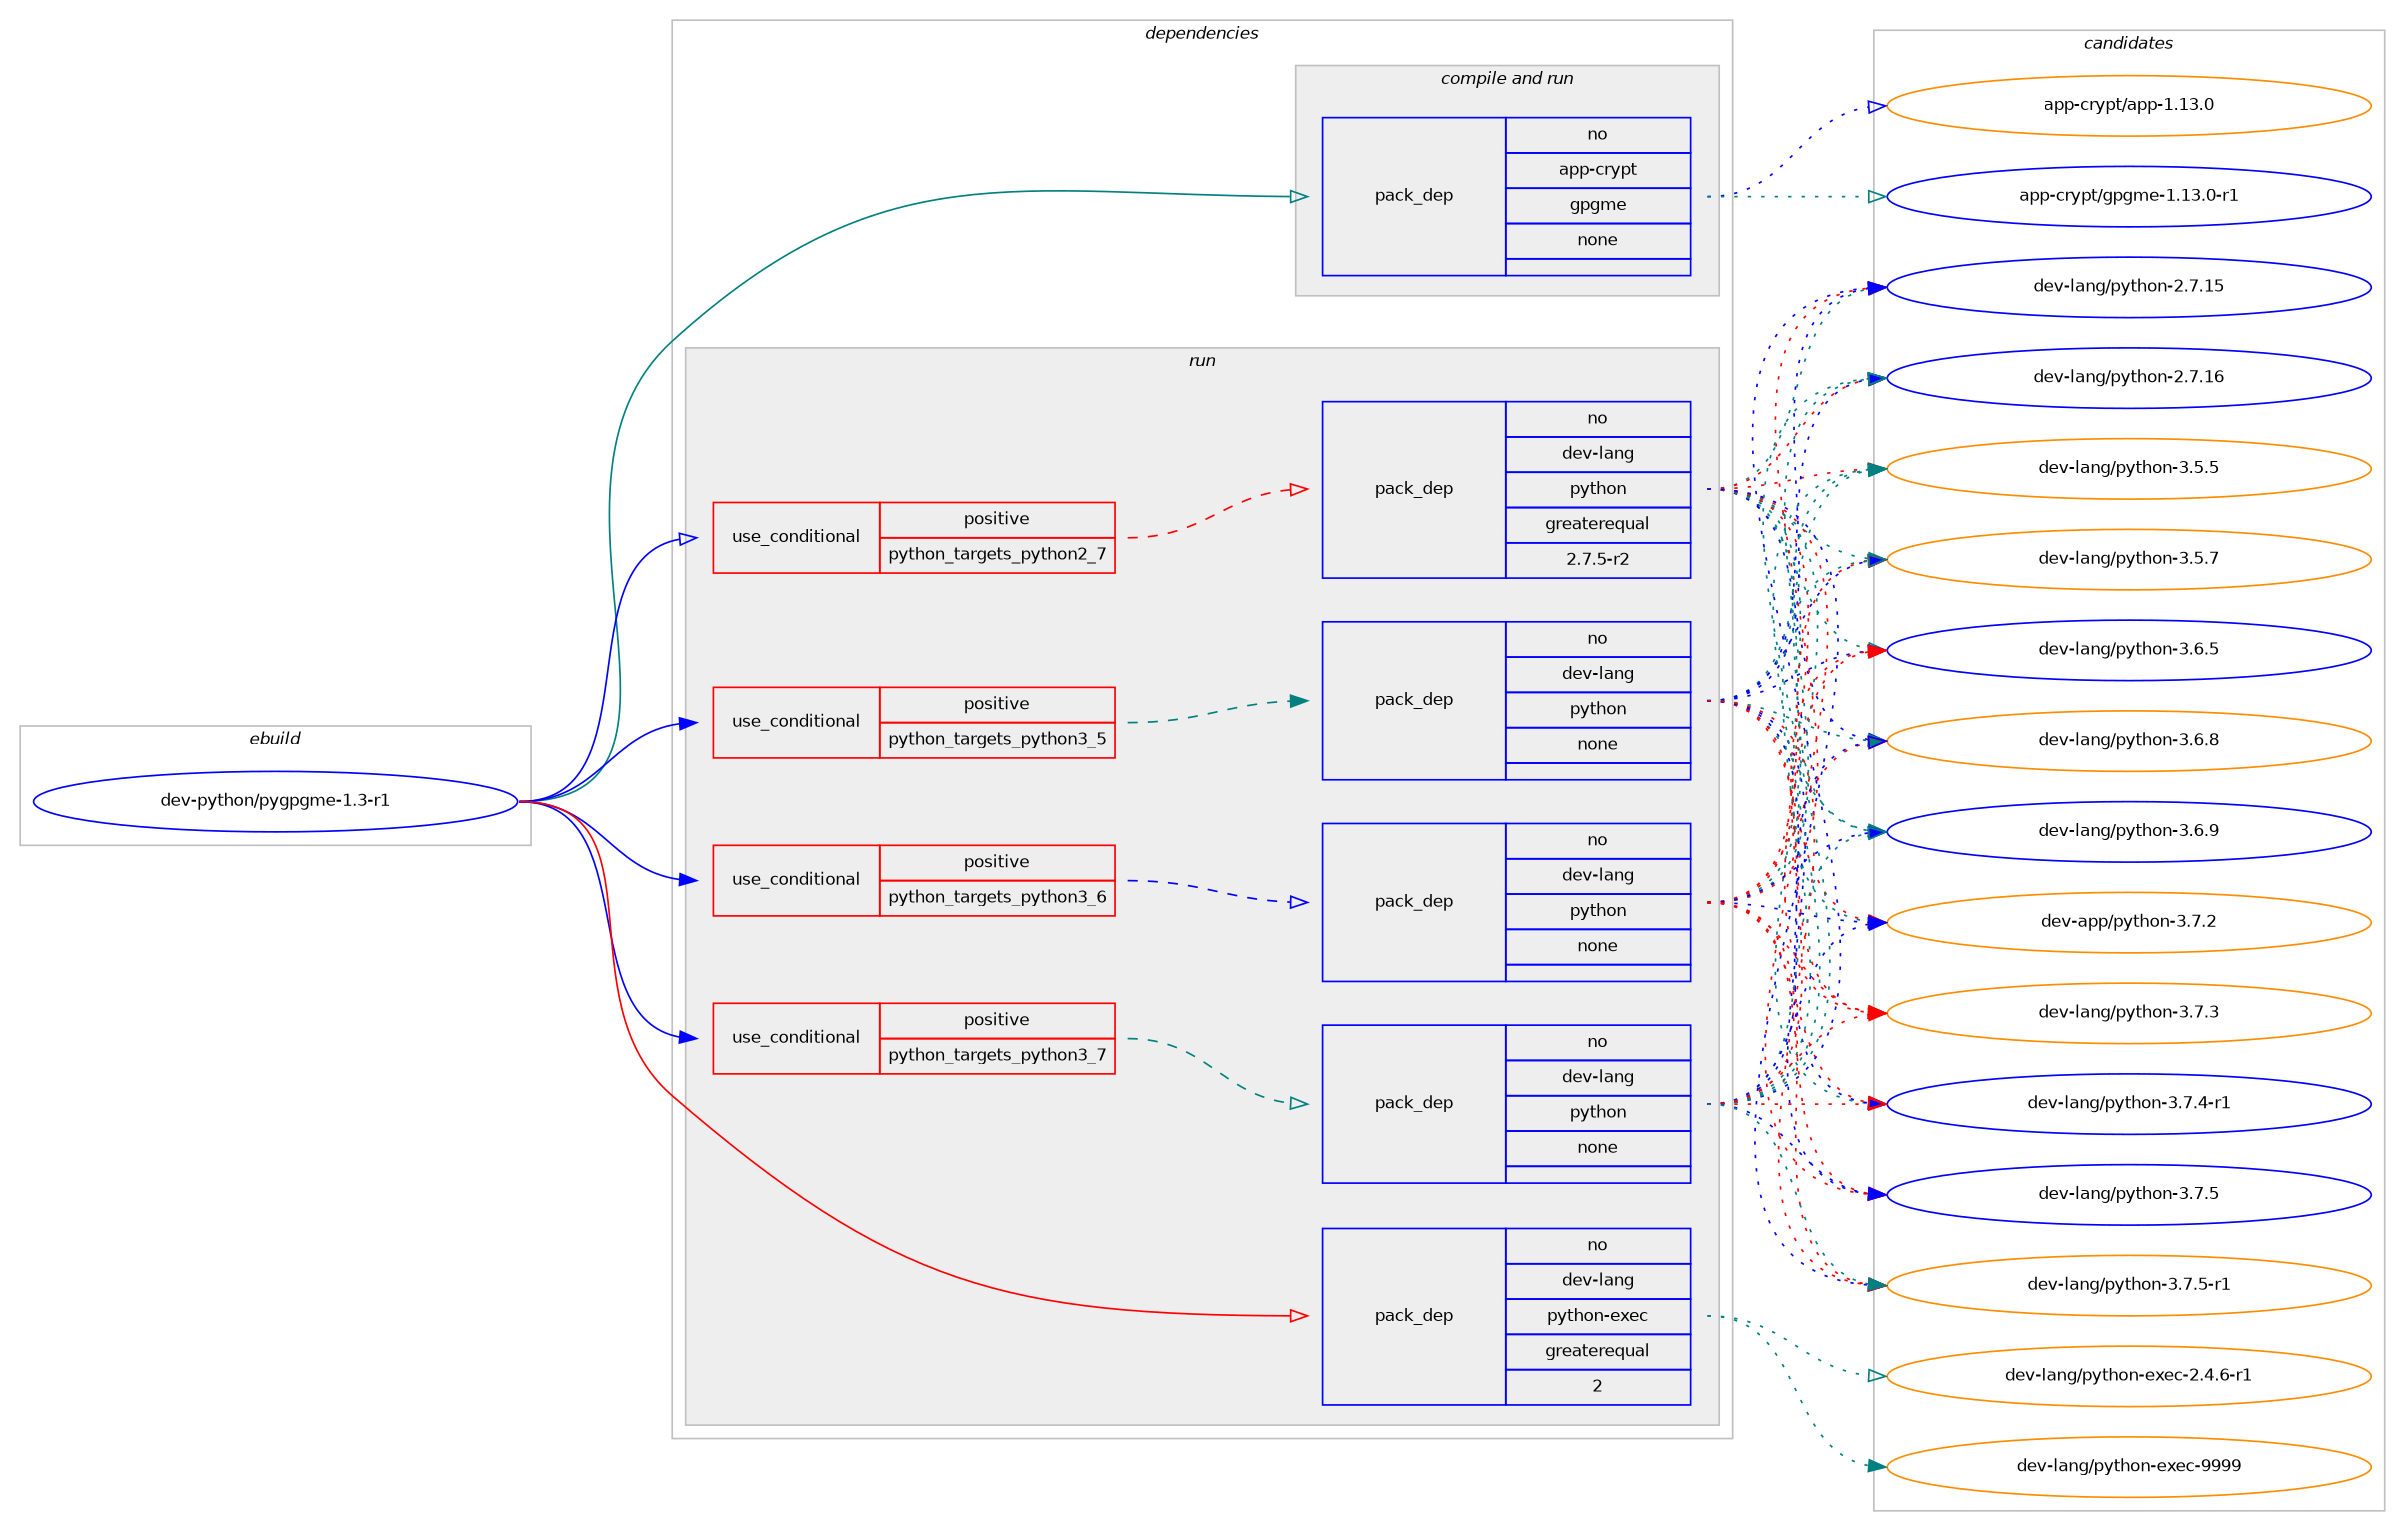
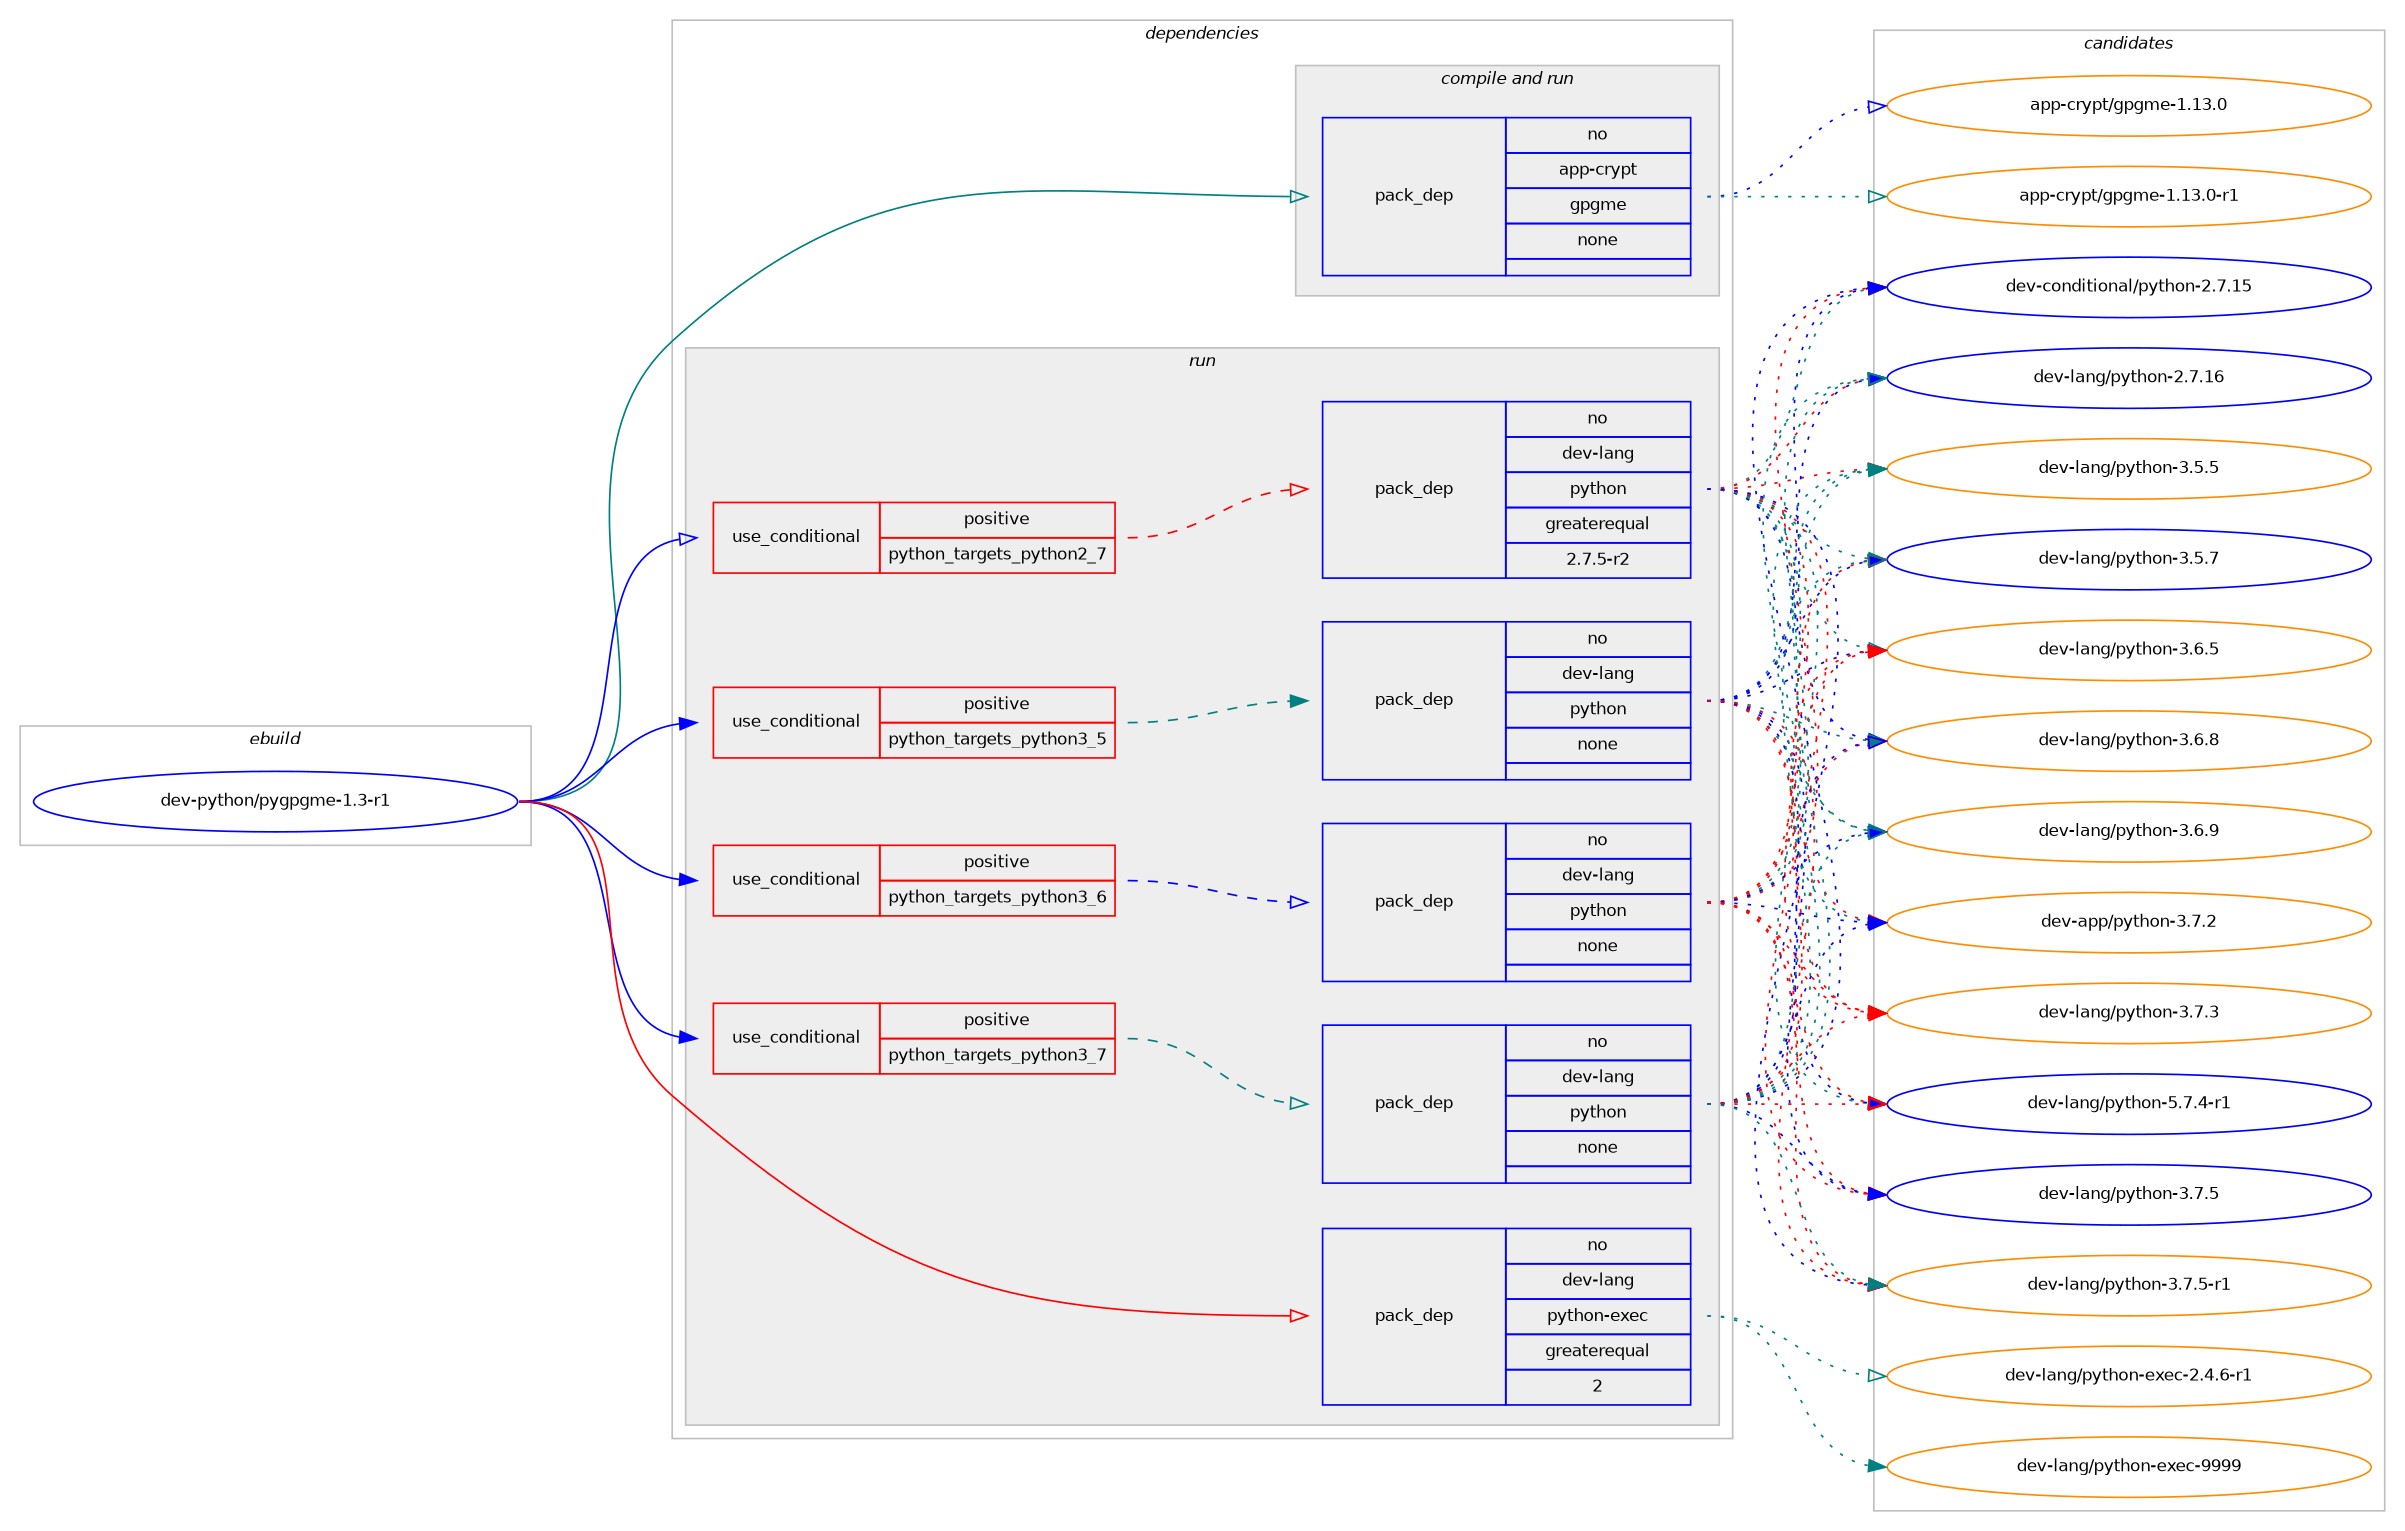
  digraph {
    compound=true
    concentrate=true
    fontname=Helvetica
    fontsize=10
    newrank=true
    rankdir=LR
    ranksep=1.5
    node [color=blue fontname=Helvetica fontsize=10]
    edge [arrowhead=normal color=teal headport=w style=dotted tailport=e weight=100]
    n1 [label="dev-python/pygpgme-1.3-r1" width=4]
    n2 [label=<<TABLE BORDER="0" CELLBORDER="1" CELLSPACING="0" CELLPADDING="4" WIDTH="220"><TR><TD ROWSPAN="6" CELLPADDING="30">pack_dep</TD></TR><TR><TD WIDTH="110">no</TD></TR><TR><TD>app-crypt</TD></TR><TR><TD>gpgme</TD></TR><TR><TD>none</TD></TR><TR><TD></TD></TR></TABLE>> shape=none]
    n3 [label=<<TABLE BORDER="0" CELLBORDER="1" CELLSPACING="0" CELLPADDING="4" WIDTH="220"><TR><TD ROWSPAN="6" CELLPADDING="30">pack_dep</TD></TR><TR><TD WIDTH="110">no</TD></TR><TR><TD>dev-lang</TD></TR><TR><TD>python</TD></TR><TR><TD>greaterequal</TD></TR><TR><TD>2.7.5-r2</TD></TR></TABLE>> shape=none]
    n4 [color=red label=<<TABLE BORDER="0" CELLBORDER="1" CELLSPACING="0" CELLPADDING="4"><TR><TD ROWSPAN="3" CELLPADDING="10">use_conditional</TD></TR><TR><TD>positive</TD></TR><TR><TD>python_targets_python2_7</TD></TR></TABLE>> shape=none]
    n5 [label=<<TABLE BORDER="0" CELLBORDER="1" CELLSPACING="0" CELLPADDING="4" WIDTH="220"><TR><TD ROWSPAN="6" CELLPADDING="30">pack_dep</TD></TR><TR><TD WIDTH="110">no</TD></TR><TR><TD>dev-lang</TD></TR><TR><TD>python</TD></TR><TR><TD>none</TD></TR><TR><TD></TD></TR></TABLE>> shape=none]
    n6 [color=red label=<<TABLE BORDER="0" CELLBORDER="1" CELLSPACING="0" CELLPADDING="4"><TR><TD ROWSPAN="3" CELLPADDING="10">use_conditional</TD></TR><TR><TD>positive</TD></TR><TR><TD>python_targets_python3_5</TD></TR></TABLE>> shape=none]
    n7 [label=<<TABLE BORDER="0" CELLBORDER="1" CELLSPACING="0" CELLPADDING="4" WIDTH="220"><TR><TD ROWSPAN="6" CELLPADDING="30">pack_dep</TD></TR><TR><TD WIDTH="110">no</TD></TR><TR><TD>dev-lang</TD></TR><TR><TD>python</TD></TR><TR><TD>none</TD></TR><TR><TD></TD></TR></TABLE>> shape=none]
    n8 [color=red label=<<TABLE BORDER="0" CELLBORDER="1" CELLSPACING="0" CELLPADDING="4"><TR><TD ROWSPAN="3" CELLPADDING="10">use_conditional</TD></TR><TR><TD>positive</TD></TR><TR><TD>python_targets_python3_6</TD></TR></TABLE>> shape=none]
    n9 [label=<<TABLE BORDER="0" CELLBORDER="1" CELLSPACING="0" CELLPADDING="4" WIDTH="220"><TR><TD ROWSPAN="6" CELLPADDING="30">pack_dep</TD></TR><TR><TD WIDTH="110">no</TD></TR><TR><TD>dev-lang</TD></TR><TR><TD>python</TD></TR><TR><TD>none</TD></TR><TR><TD></TD></TR></TABLE>> shape=none]
    n10 [color=red label=<<TABLE BORDER="0" CELLBORDER="1" CELLSPACING="0" CELLPADDING="4"><TR><TD ROWSPAN="3" CELLPADDING="10">use_conditional</TD></TR><TR><TD>positive</TD></TR><TR><TD>python_targets_python3_7</TD></TR></TABLE>> shape=none]
    n11 [label=<<TABLE BORDER="0" CELLBORDER="1" CELLSPACING="0" CELLPADDING="4" WIDTH="220"><TR><TD ROWSPAN="6" CELLPADDING="30">pack_dep</TD></TR><TR><TD WIDTH="110">no</TD></TR><TR><TD>dev-lang</TD></TR><TR><TD>python-exec</TD></TR><TR><TD>greaterequal</TD></TR><TR><TD>2</TD></TR></TABLE>> shape=none]
-   n12 [color=darkorange label="app-crypt/app-1.13.0" width=4]
-   n13 [label="app-crypt/gpgme-1.13.0-r1" width=4]
-   n14 [label="dev-lang/python-2.7.15" width=4]
+   n12 [color=darkorange label="app-crypt/gpgme-1.13.0" width=4]
+   n13 [color=darkorange label="app-crypt/gpgme-1.13.0-r1" width=4]
+   n14 [label="dev-conditional/python-2.7.15" width=4]
    n15 [label="dev-lang/python-2.7.16" width=4]
    n16 [color=darkorange label="dev-lang/python-3.5.5" width=4]
-   n17 [color=darkorange label="dev-lang/python-3.5.7" width=4]
-   n18 [label="dev-lang/python-3.6.5" width=4]
+   n17 [label="dev-lang/python-3.5.7" width=4]
+   n18 [color=darkorange label="dev-lang/python-3.6.5" width=4]
    n19 [color=darkorange label="dev-lang/python-3.6.8" width=4]
-   n20 [label="dev-lang/python-3.6.9" width=4]
+   n20 [color=darkorange label="dev-lang/python-3.6.9" width=4]
    n21 [color=darkorange label="dev-app/python-3.7.2" width=4]
    n22 [color=darkorange label="dev-lang/python-3.7.3" width=4]
-   n23 [label="dev-lang/python-3.7.4-r1" width=4]
+   n23 [label="dev-lang/python-5.7.4-r1" width=4]
    n24 [label="dev-lang/python-3.7.5" width=4]
    n25 [color=darkorange label="dev-lang/python-3.7.5-r1" width=4]
    n26 [color=darkorange label="dev-lang/python-exec-2.4.6-r1" width=4]
    n27 [color=darkorange label="dev-lang/python-exec-9999" width=4]
    subgraph cluster_1 {
      color=gray
      label=<<i>ebuild</i>>
      rank=same
      n1
    }
    subgraph cluster_2 {
      color=gray
      label=<<i>dependencies</i>>
      subgraph cluster_3 {
        color=gray
        fillcolor="#eeeeee"
        label=<<i>compile</i>>
        style=filled
      }
      subgraph cluster_4 {
        color=gray
        fillcolor="#eeeeee"
        label=<<i>compile and run</i>>
        style=filled
        subgraph sub_5 {
          color=gray
          fillcolor="#eeeeee"
          label=<<i>compile and run</i>>
          style=filled
          n2
        }
      }
      subgraph cluster_6 {
        color=gray
        fillcolor="#eeeeee"
        label=<<i>run</i>>
        style=filled
        subgraph sub_7 {
          color=gray
          fillcolor="#eeeeee"
          label=<<i>run</i>>
          style=filled
          n4
          subgraph sub_8 {
            color=gray
            fillcolor="#eeeeee"
            label=<<i>run</i>>
            style=filled
            n3
          }
        }
        subgraph sub_9 {
          color=gray
          fillcolor="#eeeeee"
          label=<<i>run</i>>
          style=filled
          n6
          subgraph sub_10 {
            color=gray
            fillcolor="#eeeeee"
            label=<<i>run</i>>
            style=filled
            n5
          }
        }
        subgraph sub_11 {
          color=gray
          fillcolor="#eeeeee"
          label=<<i>run</i>>
          style=filled
          n8
          subgraph sub_12 {
            color=gray
            fillcolor="#eeeeee"
            label=<<i>run</i>>
            style=filled
            n7
          }
        }
        subgraph sub_13 {
          color=gray
          fillcolor="#eeeeee"
          label=<<i>run</i>>
          style=filled
          n10
          subgraph sub_14 {
            color=gray
            fillcolor="#eeeeee"
            label=<<i>run</i>>
            style=filled
            n9
          }
        }
        subgraph sub_15 {
          color=gray
          fillcolor="#eeeeee"
          label=<<i>run</i>>
          style=filled
          n11
        }
      }
    }
    subgraph cluster_16 {
      color=gray
      label=<<i>candidates</i>>
      rank=same
      subgraph sub_17 {
        color=black
        label=<<i>candidates</i>>
        nodesep=1
        rank=same
        n12
        n13
      }
      subgraph sub_18 {
        color=black
        label=<<i>candidates</i>>
        nodesep=1
        rank=same
        n14
        n15
        n16
        n17
        n18
        n19
        n20
        n21
        n22
        n23
        n24
        n25
      }
      subgraph sub_19 {
        color=black
        label=<<i>candidates</i>>
        nodesep=1
        rank=same
        n14
        n15
        n16
        n17
        n18
        n19
        n20
        n21
        n22
        n23
        n24
        n25
      }
      subgraph sub_20 {
        color=black
        label=<<i>candidates</i>>
        nodesep=1
        rank=same
        n14
        n15
        n16
        n17
        n18
        n19
        n20
        n21
        n22
        n23
        n24
        n25
      }
      subgraph sub_21 {
        color=black
        label=<<i>candidates</i>>
        nodesep=1
        rank=same
        n14
        n15
        n16
        n17
        n18
        n19
        n20
        n21
        n22
        n23
        n24
        n25
      }
      subgraph sub_22 {
        color=black
        label=<<i>candidates</i>>
        nodesep=1
        rank=same
        n26
        n27
      }
    }
    n1 -> n2 [arrowhead=onormal style=solid weight=20]
    n1 -> n4 [arrowhead=onormal color=blue style=solid weight=20]
    n1 -> n6 [color=blue style=solid weight=20]
    n1 -> n8 [color=blue style=solid weight=20]
    n1 -> n10 [color=blue style=solid weight=20]
    n1 -> n11 [arrowhead=onormal color=red style=solid weight=20]
    n2 -> n12 [arrowhead=onormal color=blue]
    n2 -> n13 [arrowhead=onormal]
    n3 -> n14
    n3 -> n15 [color=red]
    n3 -> n16 [color=red]
    n3 -> n17
    n3 -> n18 [arrowhead=onormal]
    n3 -> n19 [arrowhead=onormal color=blue]
    n3 -> n20
    n3 -> n21
    n3 -> n22 [arrowhead=onormal color=red]
    n3 -> n23 [arrowhead=onormal]
    n3 -> n24 [color=red]
    n3 -> n25 [arrowhead=onormal color=blue]
    n4 -> n3 [arrowhead=onormal color=red style=dashed weight=20]
    n5 -> n14 [arrowhead=onormal color=blue]
    n5 -> n15 [color=blue]
    n5 -> n16 [arrowhead=onormal]
    n5 -> n17 [color=blue]
    n5 -> n18 [color=blue]
    n5 -> n19
    n5 -> n20 [arrowhead=onormal]
    n5 -> n21 [color=red]
    n5 -> n22 [color=red]
    n5 -> n23 [color=blue]
    n5 -> n24 [color=blue]
    n5 -> n25 [color=red]
    n6 -> n5 [style=dashed weight=20]
    n7 -> n14 [color=red]
    n7 -> n15 [arrowhead=onormal]
    n7 -> n16
    n7 -> n17 [arrowhead=onormal color=red]
    n7 -> n18 [color=red]
    n7 -> n19 [arrowhead=onormal color=red]
    n7 -> n20 [color=blue]
    n7 -> n21 [arrowhead=onormal color=blue]
    n7 -> n22 [color=red]
    n7 -> n23 [arrowhead=onormal color=red]
    n7 -> n24 [color=red]
    n7 -> n25 [arrowhead=onormal color=red]
    n8 -> n7 [arrowhead=onormal color=blue style=dashed weight=20]
    n9 -> n14 [color=blue]
    n9 -> n15 [arrowhead=onormal]
    n9 -> n16
    n9 -> n17 [arrowhead=onormal]
    n9 -> n18 [color=red]
    n9 -> n19 [arrowhead=onormal color=blue]
    n9 -> n20 [arrowhead=onormal]
    n9 -> n21 [color=blue]
    n9 -> n22 [color=red]
    n9 -> n23 [arrowhead=onormal color=red]
    n9 -> n24 [color=blue]
    n9 -> n25
    n10 -> n9 [arrowhead=onormal style=dashed weight=20]
    n11 -> n26 [arrowhead=onormal]
    n11 -> n27
  }
